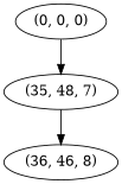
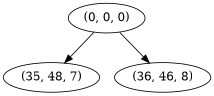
  digraph {
    "(0, 0, 0)"
    "(35, 48, 7)"
    "(36, 46, 8)"
    "(0, 0, 0)" -> "(35, 48, 7)"
-   "(35, 48, 7)" -> "(36, 46, 8)"
+   "(0, 0, 0)" -> "(36, 46, 8)"
  }
